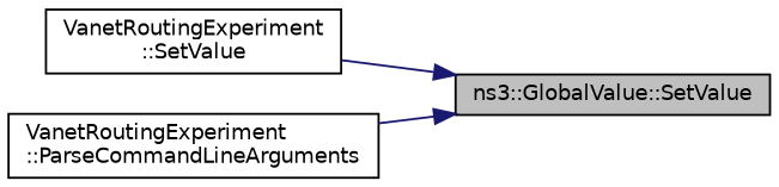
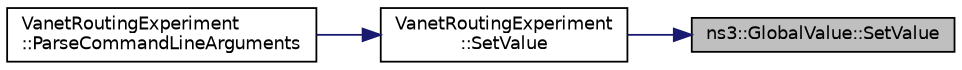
  digraph {
    rankdir=RL
    node [color=black fillcolor=white fontname=Helvetica fontsize=10 shape=record style=filled]
    edge [color=midnightblue dir=back fontname=Helvetica fontsize=10 labelfontname=Helvetica labelfontsize=10 style=solid]
    n1 [fillcolor=grey75 fontcolor=black height=0.2 label="ns3::GlobalValue::SetValue" width=0.4]
    n2 [height=0.2 label="VanetRoutingExperiment\l::SetValue" width=0.4]
    n3 [height=0.2 label="VanetRoutingExperiment\l::ParseCommandLineArguments" width=0.4]
    n1 -> n2
-   n1 -> n3
+   n2 -> n3
  }
